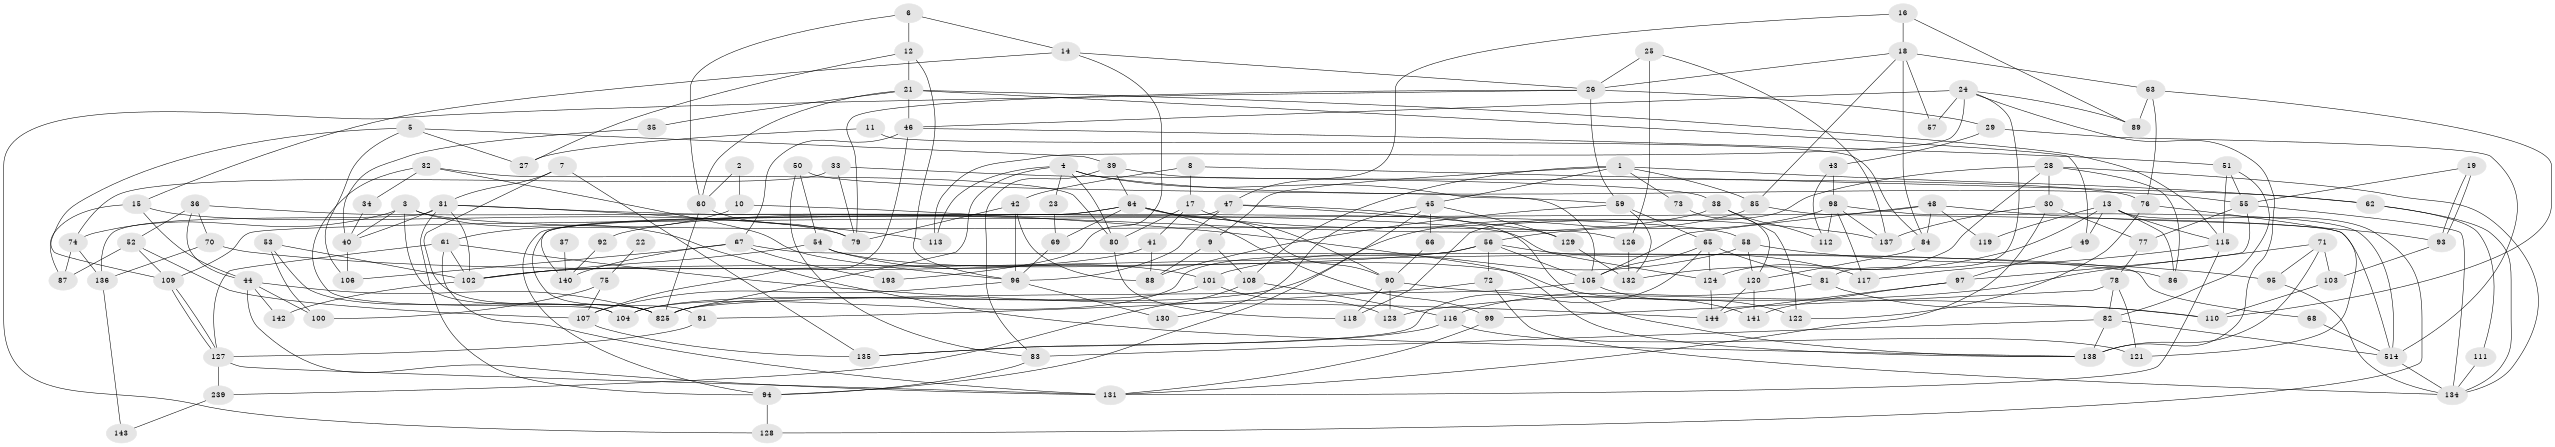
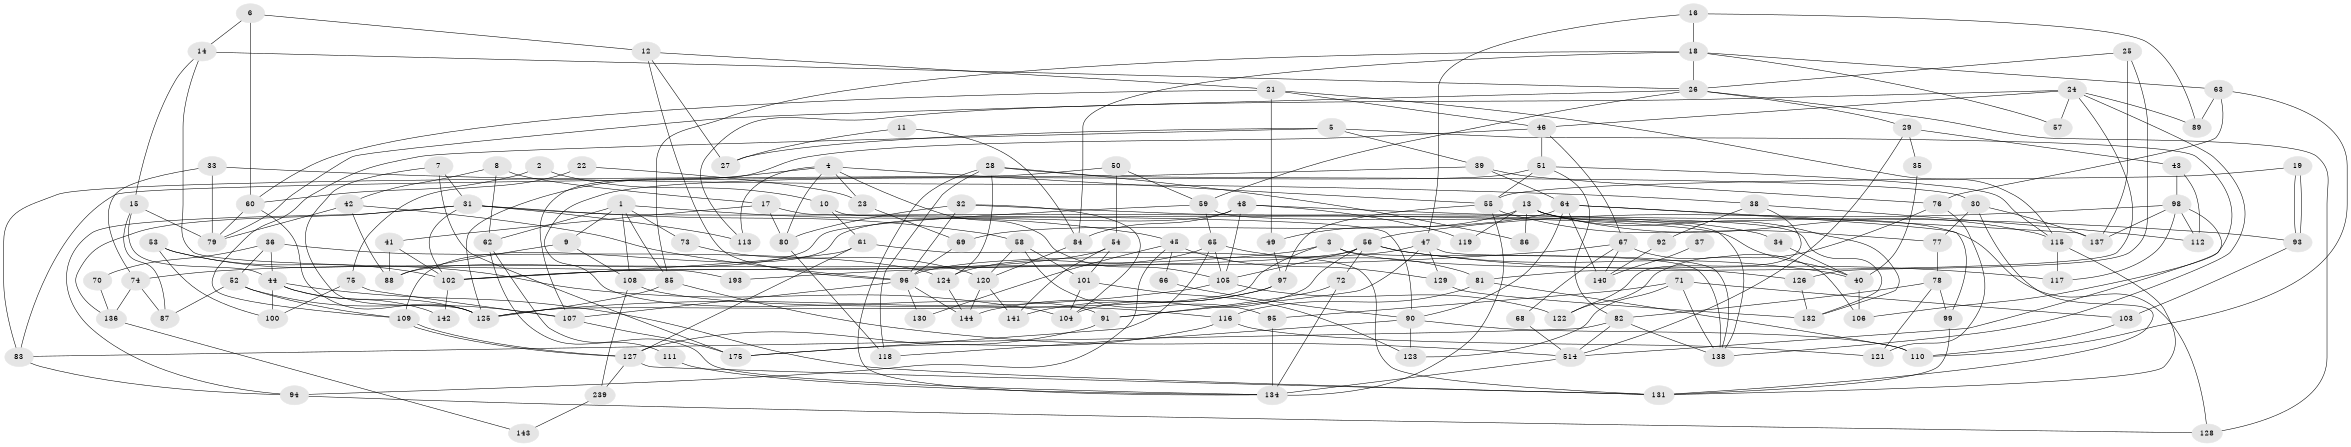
  graph {
    node [color=gray90 style=filled]
    1
    9
    45
    62
    73
    85
    108
    88
    94
    66
    129
    130
    134
    111
    120
-   125 [label=825]
+   125
    n17 [label=514]
    116
    n19 [label=239]
    2
    10
    60
    138
    61
    79
    3
    40
    74
    126
    106
    87
    136
    132
    4
    23
    55
    80
    105
    113
    69
    77
    97
    118
    122
    5
    27
    39
    109
    64
    76
    83
    127
    6
    12
    14
    21
    96
    15
    26
    n60 [label=193]
    7
    31
-   135
+   135 [label=175]
    58
    102
    8
    17
    42
    41
    90
    131
    144
    11
    84
    49
    115
    46
    107
    13
    86
    128
    119
    117
    44
    29
    59
    100
    142
    16
    18
    47
    89
    57
    63
    91
    110
    123
    19
    93
    103
    51
    67
    22
    75
    24
    81
    25
    137
    35
    43
    65
    28
    30
    124
    112
    98
    78
    101
    95
    143
    32
    34
    104
    33
    38
    92
    36
    52
    70
    37
    140
    99
    121
    56
    72
    82
    68
    48
    141
    50
    54
    53
    71
    1 -- 9
    1 -- 45
    1 -- 62
    1 -- 73
    1 -- 85
    1 -- 108
    9 -- 108
    9 -- 88
    45 -- 94
    45 -- 66
    45 -- 129
    45 -- 130
    62 -- 134
    62 -- 111
    73 -- 120
    85 -- 125
    85 -- n17
    108 -- 116
    108 -- n19
    94 -- 128
    66 -- 90
    129 -- 132
    111 -- 134
    120 -- 144
    120 -- 141
    n17 -- 134
    116 -- 135
    116 -- 121
    n19 -- 143
    2 -- 10
    2 -- 60
    10 -- 138
    10 -- 61
    60 -- 125
    60 -- 79
    61 -- 127
    61 -- 102
    61 -- 131
-   61 -- 144
+   96 -- 144
    3 -- 125
    3 -- 138
-   3 -- 40
+   56 -- 40
    3 -- 74
    3 -- 126
    40 -- 106
    74 -- 87
    74 -- 136
    126 -- 132
    136 -- 143
    4 -- 125
    4 -- 23
    4 -- 55
    4 -- 80
    4 -- 105
    4 -- 113
    23 -- 69
    55 -- 134
    55 -- 77
    55 -- 97
    80 -- 118
    105 -- 125
    105 -- 122
    69 -- 96
    77 -- 78
    97 -- 144
    97 -- 141
    5 -- 106
    5 -- 27
    5 -- 39
    5 -- 109
    39 -- 64
    39 -- 76
    39 -- 83
    109 -- 127
    109 -- 127
-   64 -- 94
    64 -- 69
    64 -- 90
    64 -- 137
    64 -- 140
    64 -- 99
    76 -- 122
    76 -- 121
    83 -- 94
    127 -- n19
    127 -- 131
    6 -- 60
    6 -- 12
    6 -- 14
    12 -- 27
    12 -- 21
    12 -- 96
    14 -- 15
    14 -- 26
    14 -- n60
    21 -- 60
    21 -- 49
    21 -- 115
    21 -- 46
    96 -- 130
    96 -- 107
    15 -- 79
    15 -- 87
    15 -- 44
    26 -- 79
    26 -- 128
    26 -- 29
    26 -- 59
    7 -- 125
    7 -- 31
    7 -- 135
    31 -- 94
    31 -- 40
    31 -- 136
    31 -- 113
    31 -- 58
    31 -- 102
    58 -- 120
    58 -- 101
    58 -- 95
    102 -- 142
    8 -- 62
    8 -- 17
    8 -- 42
    17 -- 80
    17 -- 41
    17 -- 90
    42 -- 88
    42 -- 79
    42 -- 96
    41 -- 88
    41 -- 102
    90 -- 118
    90 -- 110
    90 -- 123
    11 -- 27
    11 -- 84
    84 -- 120
    49 -- 97
    115 -- 131
    115 -- 117
    46 -- 107
    46 -- 51
    46 -- 67
    107 -- 135
    13 -- 132
    13 -- 49
    13 -- 115
    13 -- 86
    13 -- 128
    13 -- 119
    44 -- 125
    44 -- 131
    44 -- 100
    44 -- 142
    29 -- n17
-   21 -- 35
+   29 -- 35
    29 -- 43
    59 -- 88
    59 -- 132
    59 -- 65
    16 -- 18
    16 -- 47
    16 -- 89
    18 -- 85
    18 -- 26
    18 -- 84
    18 -- 57
    18 -- 63
    47 -- 129
    47 -- 138
    47 -- 96
    47 -- 91
    63 -- 76
    63 -- 89
    63 -- 110
    91 -- 127
    19 -- 55
    19 -- 93
    19 -- 93
    93 -- 103
    103 -- 110
    51 -- 55
    51 -- 115
+   51 -- 91
    51 -- 82
    67 -- 106
    67 -- n60
    67 -- 140
    67 -- 68
+   22 -- 23
    22 -- 75
    75 -- 107
    75 -- 100
    24 -- 138
    24 -- 113
    24 -- 46
    24 -- 89
    24 -- 57
    24 -- 81
    81 -- 116
    81 -- 110
    25 -- 126
    25 -- 26
    25 -- 137
    35 -- 40
    43 -- 112
    43 -- 98
    65 -- 105
    65 -- 135
    65 -- 81
    65 -- 124
    28 -- 134
    28 -- 118
    28 -- 86
    28 -- 30
    28 -- 124
    30 -- 77
    30 -- 131
    30 -- 137
    124 -- 144
    98 -- n17
    98 -- 117
    98 -- 137
    98 -- 112
    98 -- 56
    78 -- 99
    78 -- 121
    78 -- 82
    101 -- 123
    101 -- 104
    95 -- 134
    32 -- 80
    32 -- 96
    32 -- 34
    32 -- 104
    34 -- 40
    33 -- 79
    33 -- 74
    33 -- 38
    38 -- 122
    38 -- 112
    38 -- 92
    92 -- 140
    36 -- 44
    36 -- 124
    36 -- 52
    36 -- 70
    52 -- 87
    52 -- 109
    52 -- 107
    70 -- 136
-   70 -- 86
    37 -- 140
    99 -- 131
    56 -- 105
    56 -- 102
    56 -- 117
    56 -- 104
    56 -- 72
    72 -- 134
    72 -- 91
    82 -- n17
    82 -- 138
    82 -- 83
    68 -- n17
    48 -- 105
    48 -- 109
    48 -- 84
    48 -- 119
    48 -- 93
    50 -- 83
    50 -- 59
    50 -- 54
    54 -- 102
    54 -- 101
    54 -- 141
    53 -- 102
    53 -- 100
    53 -- 104
    71 -- 138
    71 -- 123
    71 -- 103
    71 -- 95
  }
